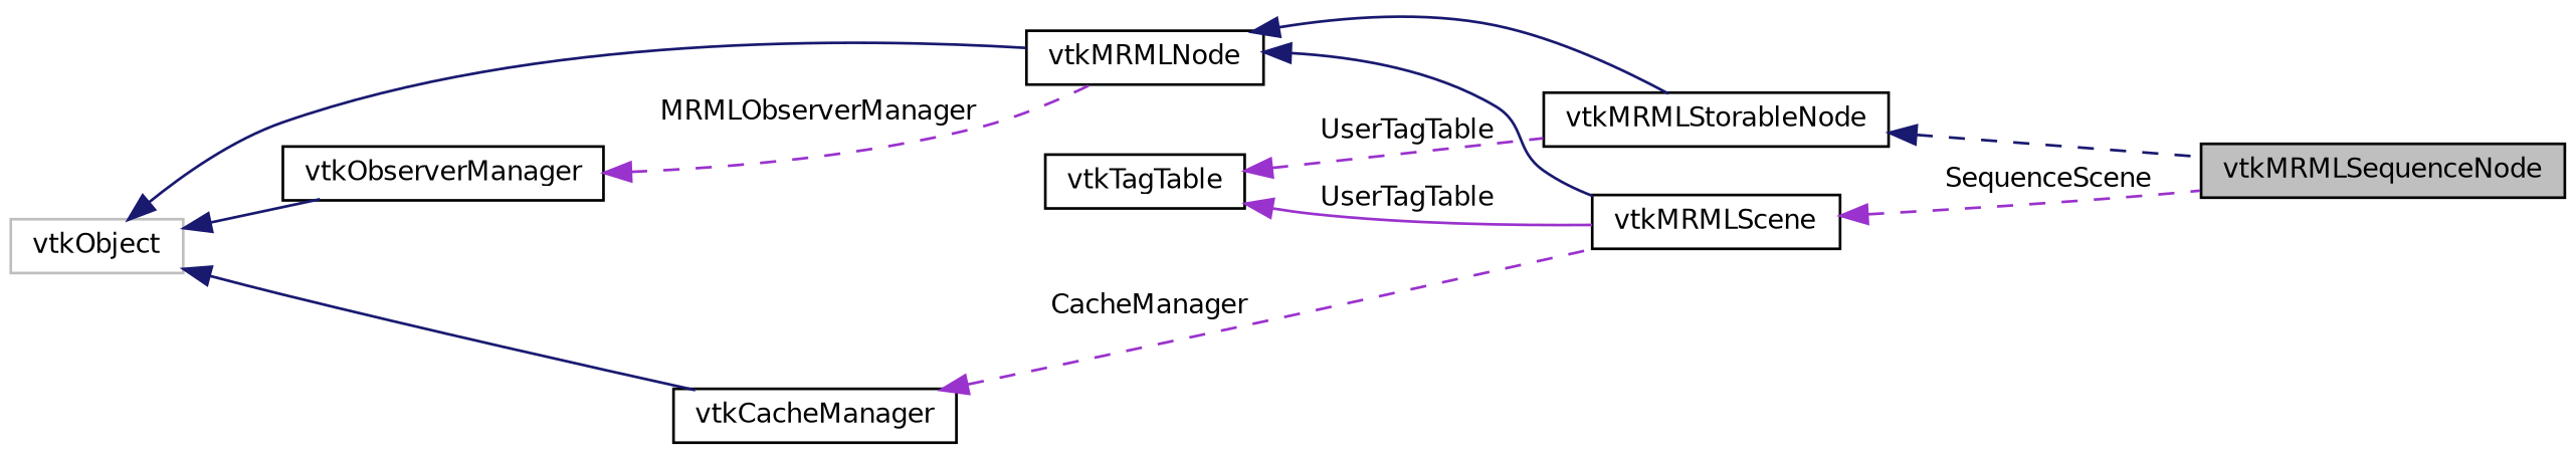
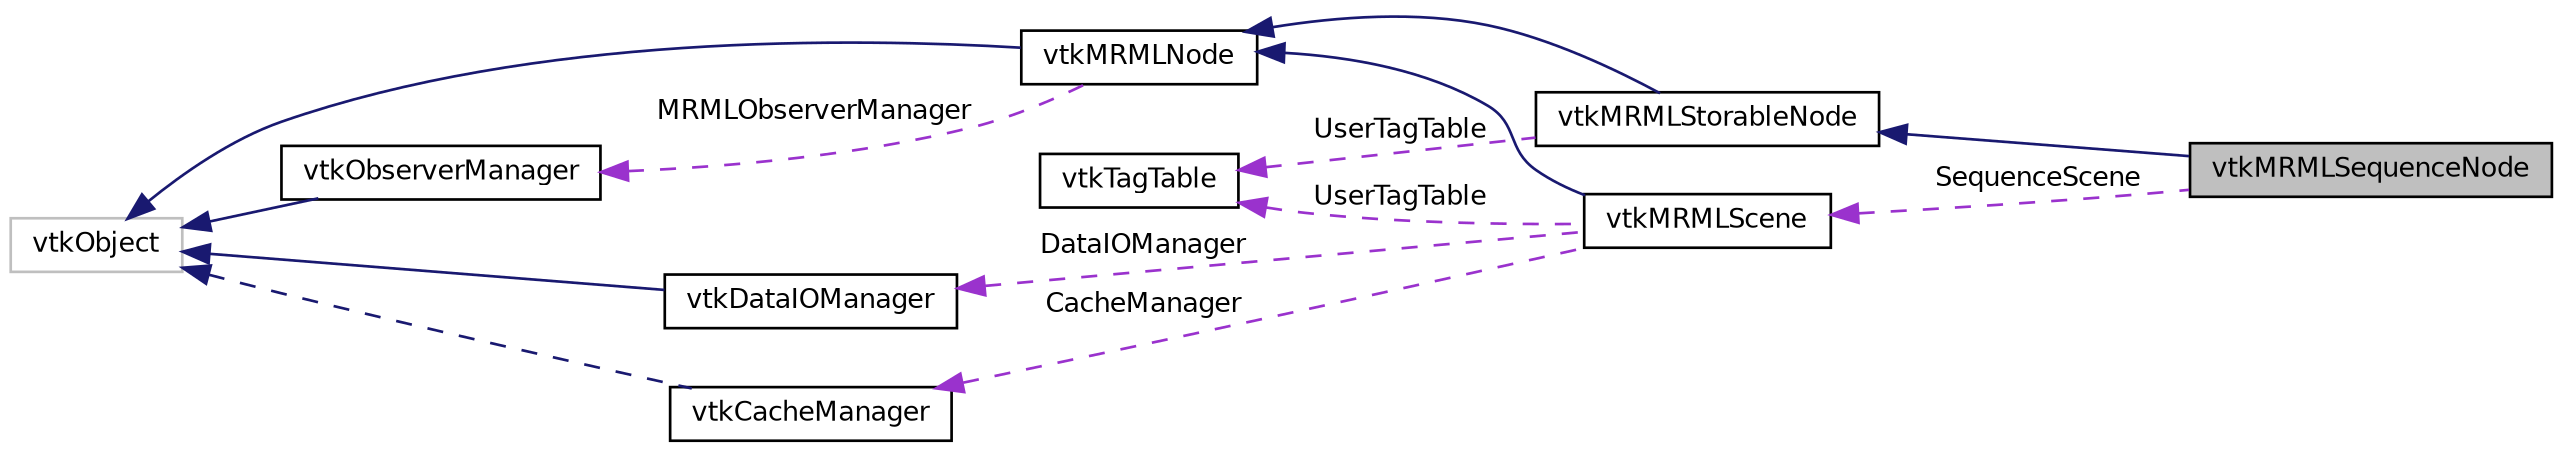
  digraph {
    rankdir=LR
    node [color=black fontname=Helvetica fontsize=10 shape=record]
    edge [color=midnightblue dir=back fontname=Helvetica fontsize=10 labelfontname=Helvetica labelfontsize=10 style=solid]
    n1 [fillcolor=grey75 fontcolor=black height=0.2 label=vtkMRMLSequenceNode style=filled width=0.4]
    n2 [height=0.2 label=vtkMRMLStorableNode width=0.4]
    n3 [height=0.2 label=vtkMRMLNode width=0.4]
    n4 [height=0.2 label=vtkMRMLScene width=0.4]
    n5 [color=grey75 height=0.2 label=vtkObject width=0.4]
    n6 [height=0.2 label=vtkObserverManager width=0.4]
+   n7 [height=0.2 label=vtkDataIOManager width=0.4]
    n8 [height=0.2 label=vtkCacheManager width=0.4]
    n9 [height=0.2 label=vtkTagTable width=0.4]
-   n2 -> n1 [style=dashed]
+   n2 -> n1
    n3 -> n2
    n3 -> n4
    n4 -> n1 [color=darkorchid3 label=" SequenceScene" style=dashed]
    n5 -> n3
    n5 -> n6
-   n5 -> n8
+   n5 -> n7
+   n5 -> n8 [style=dashed]
    n6 -> n3 [color=darkorchid3 label=" MRMLObserverManager" style=dashed]
+   n7 -> n4 [color=darkorchid3 label=" DataIOManager" style=dashed]
    n8 -> n4 [color=darkorchid3 label=" CacheManager" style=dashed]
    n9 -> n2 [color=darkorchid3 label=" UserTagTable" style=dashed]
-   n9 -> n4 [color=darkorchid3 label=" UserTagTable"]
+   n9 -> n4 [color=darkorchid3 label=" UserTagTable" style=dashed]
  }
